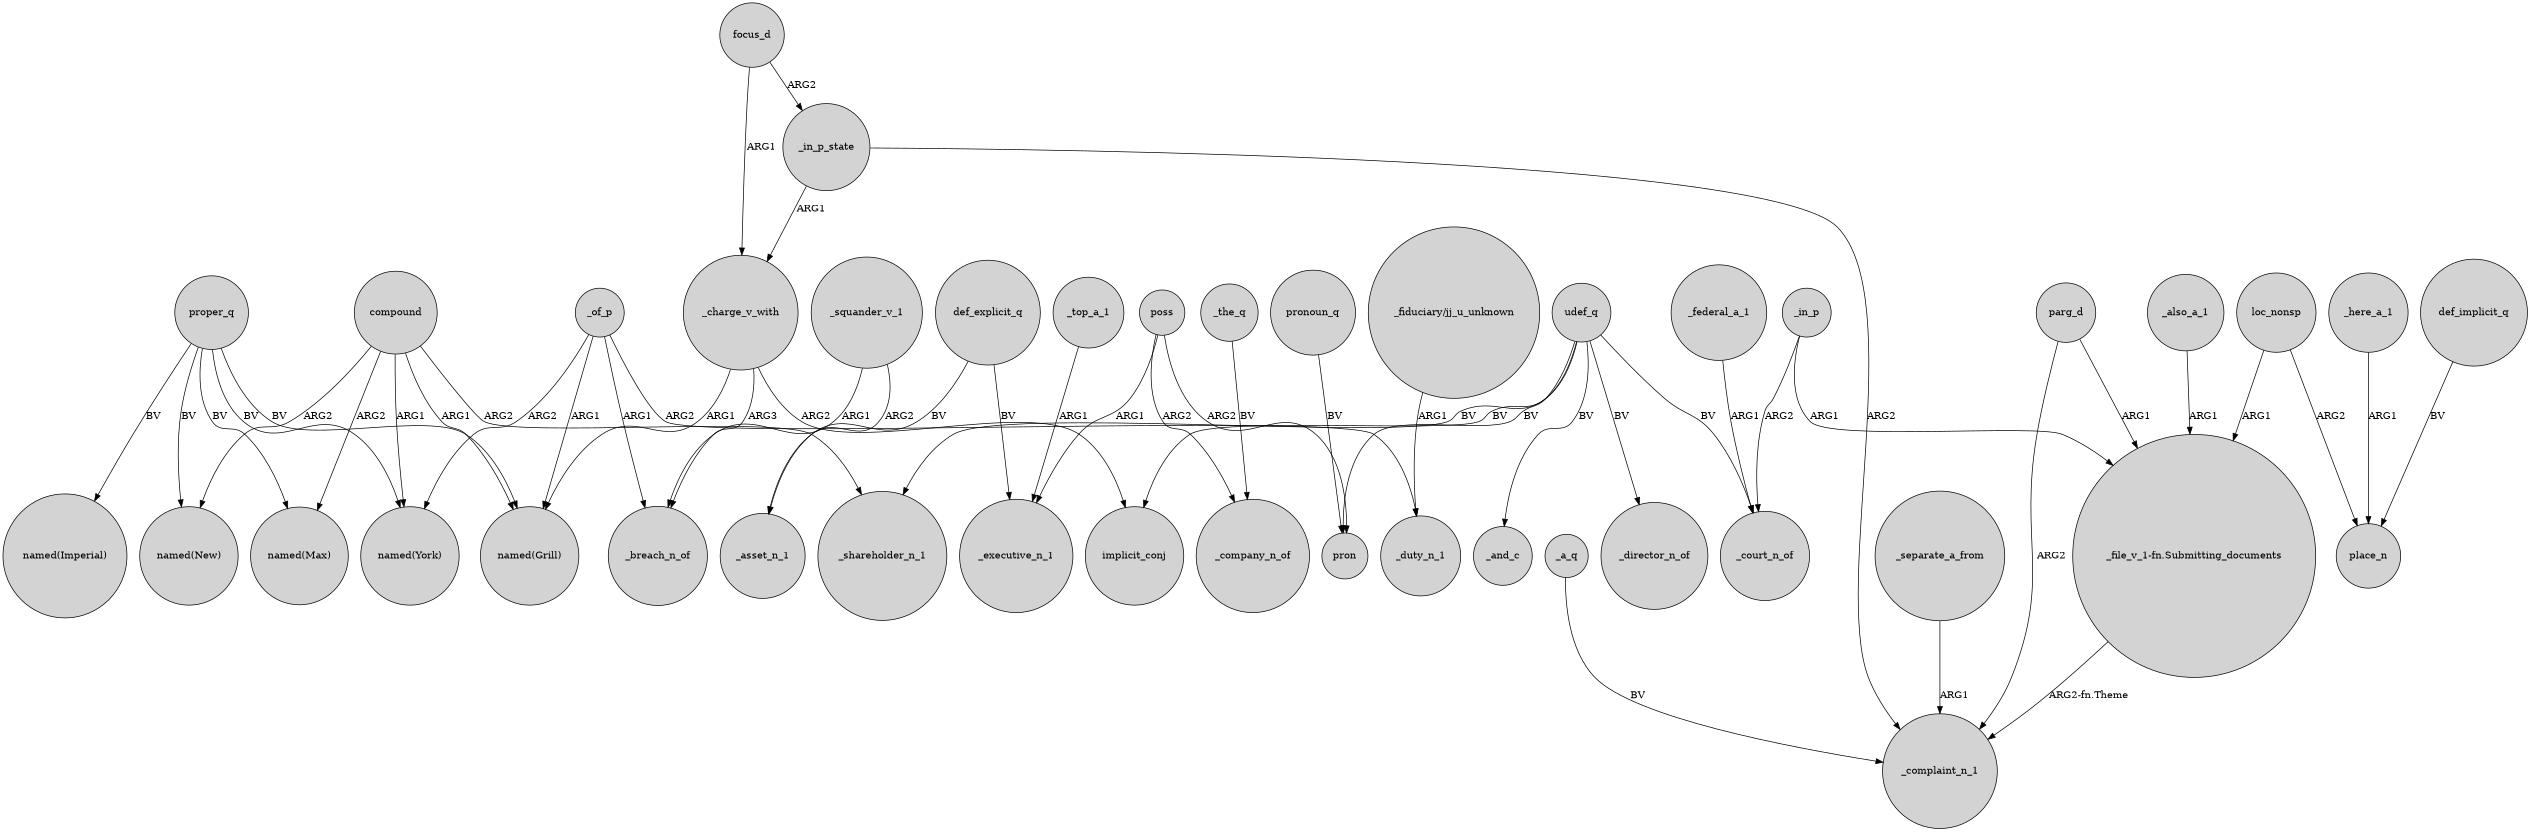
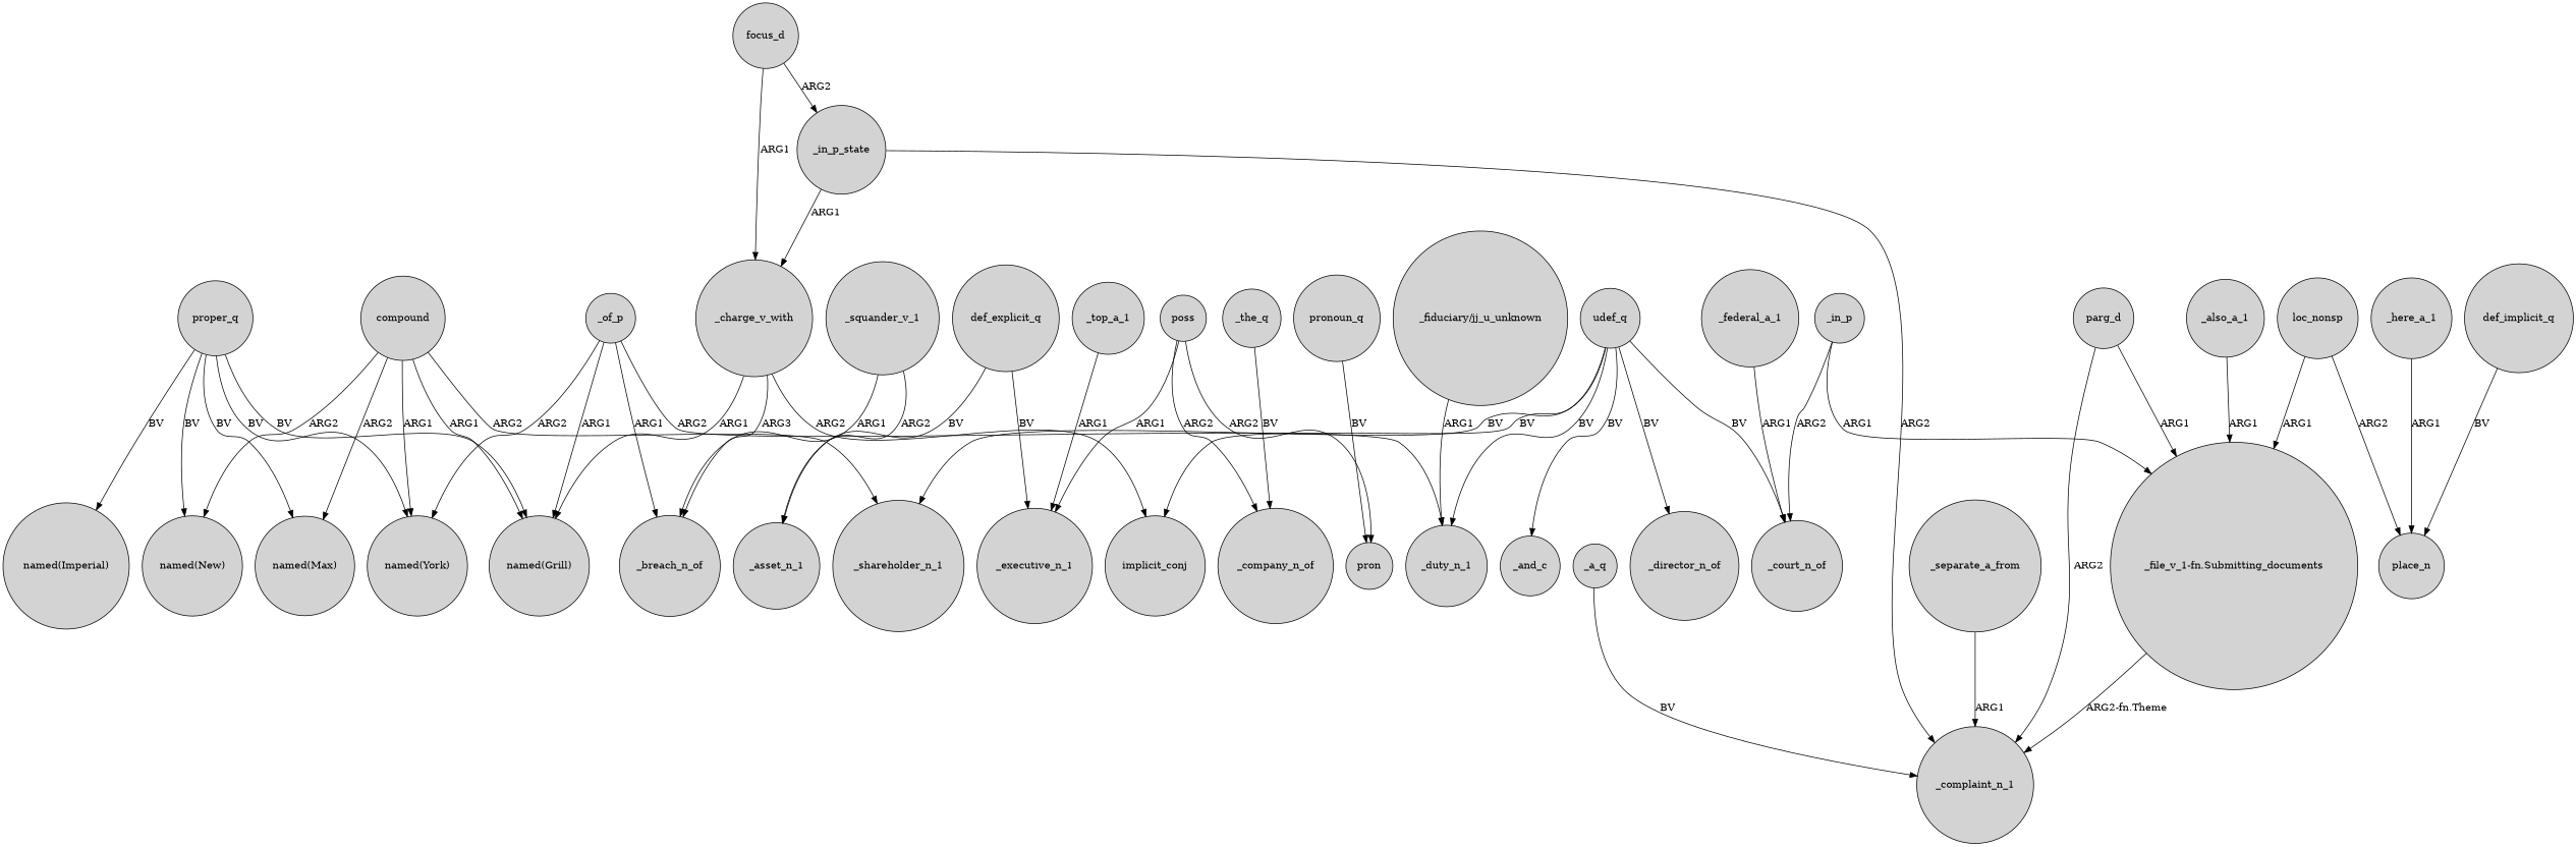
  digraph {
    node [shape=circle style=filled]
    _charge_v_with
    implicit_conj
    _breach_n_of
    "named(Grill)"
    proper_q
    "named(Imperial)"
    "named(New)"
    "named(Max)"
    "named(York)"
    _a_q
    _complaint_n_1
    def_explicit_q
    _asset_n_1
    _executive_n_1
    _top_a_1
    _here_a_1
    place_n
    compound
    _shareholder_n_1
    poss
    pron
    _company_n_of
    udef_q
    _court_n_of
    _duty_n_1
    _and_c
    _director_n_of
    focus_d
    _in_p_state
    _squander_v_1
    "_file_v_1-fn.Submitting_documents"
    parg_d
    def_implicit_q
    _of_p
    _the_q
    _in_p
    "_fiduciary/jj_u_unknown"
    pronoun_q
    _separate_a_from
    _also_a_1
    loc_nonsp
    _federal_a_1
    _charge_v_with -> implicit_conj [label=ARG2]
    _charge_v_with -> _breach_n_of [label=ARG3]
    _charge_v_with -> "named(Grill)" [label=ARG1]
    proper_q -> "named(Grill)" [label=BV]
    proper_q -> "named(Imperial)" [label=BV]
    proper_q -> "named(New)" [label=BV]
    proper_q -> "named(Max)" [label=BV]
    proper_q -> "named(York)" [label=BV]
    _a_q -> _complaint_n_1 [label=BV]
    def_explicit_q -> _asset_n_1 [label=BV]
    def_explicit_q -> _executive_n_1 [label=BV]
    _top_a_1 -> _executive_n_1 [label=ARG1]
    _here_a_1 -> place_n [label=ARG1]
    compound -> "named(Grill)" [label=ARG1]
    compound -> "named(New)" [label=ARG2]
    compound -> "named(Max)" [label=ARG2]
    compound -> "named(York)" [label=ARG1]
    compound -> _shareholder_n_1 [label=ARG2]
    poss -> _executive_n_1 [label=ARG1]
    poss -> pron [label=ARG2]
    poss -> _company_n_of [label=ARG2]
    udef_q -> implicit_conj [label=BV]
    udef_q -> _shareholder_n_1 [label=BV]
    udef_q -> _court_n_of [label=BV]
-   udef_q -> pron [label=BV]
+   udef_q -> _duty_n_1 [label=BV]
    udef_q -> _and_c [label=BV]
    udef_q -> _director_n_of [label=BV]
    focus_d -> _charge_v_with [label=ARG1]
    focus_d -> _in_p_state [label=ARG2]
    _in_p_state -> _charge_v_with [label=ARG1]
    _in_p_state -> _complaint_n_1 [label=ARG2]
    _squander_v_1 -> _breach_n_of [label=ARG1]
    _squander_v_1 -> _asset_n_1 [label=ARG2]
    "_file_v_1-fn.Submitting_documents" -> _complaint_n_1 [label="ARG2-fn.Theme"]
    parg_d -> _complaint_n_1 [label=ARG2]
    parg_d -> "_file_v_1-fn.Submitting_documents" [label=ARG1]
    def_implicit_q -> place_n [label=BV]
    _of_p -> _breach_n_of [label=ARG1]
    _of_p -> "named(Grill)" [label=ARG1]
    _of_p -> "named(York)" [label=ARG2]
    _of_p -> _duty_n_1 [label=ARG2]
    _the_q -> _company_n_of [label=BV]
    _in_p -> _court_n_of [label=ARG2]
    _in_p -> "_file_v_1-fn.Submitting_documents" [label=ARG1]
    "_fiduciary/jj_u_unknown" -> _duty_n_1 [label=ARG1]
    pronoun_q -> pron [label=BV]
    _separate_a_from -> _complaint_n_1 [label=ARG1]
    _also_a_1 -> "_file_v_1-fn.Submitting_documents" [label=ARG1]
    loc_nonsp -> place_n [label=ARG2]
    loc_nonsp -> "_file_v_1-fn.Submitting_documents" [label=ARG1]
    _federal_a_1 -> _court_n_of [label=ARG1]
  }
